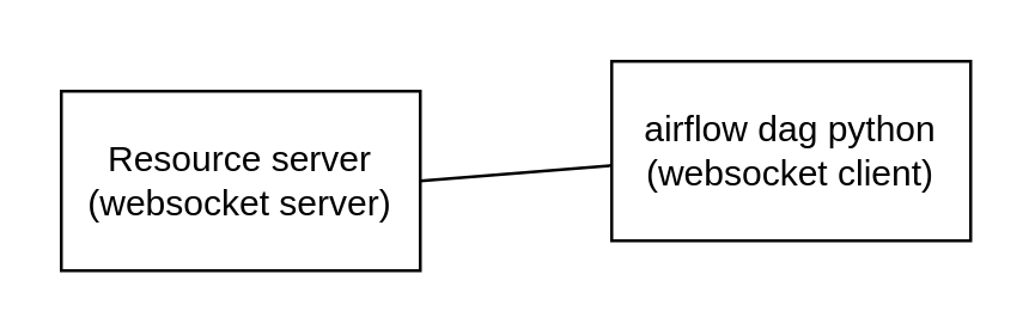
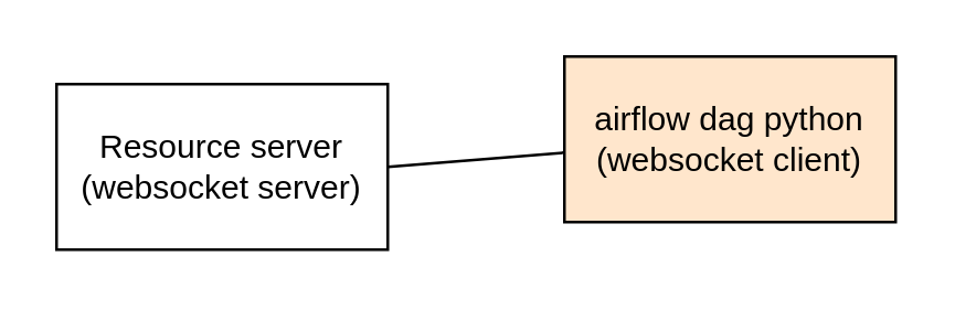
  <mxCell id="0" />
  <mxCell id="1" parent="0" />
  <mxCell id="2" value="Resource server&lt;br&gt;(websocket server)" style="rounded=0;whiteSpace=wrap;html=1;" parent="1" vertex="1"><mxGeometry x="20" y="30" width="120" height="60" as="geometry" /></mxCell>
  <mxCell id="3" style="edgeStyle=none;html=1;entryX=1;entryY=0.5;entryDx=0;entryDy=0;endArrow=none;endFill=0;" parent="1" source="4" target="2" edge="1"><mxGeometry relative="1" as="geometry" /></mxCell>
- <mxCell id="4" value="airflow dag python&lt;br&gt;(websocket client)" style="rounded=0;whiteSpace=wrap;html=1;" parent="1" vertex="1"><mxGeometry x="204" y="20" width="120" height="60" as="geometry" /></mxCell>
+ <mxCell id="4" value="airflow dag python&lt;br&gt;(websocket client)" style="rounded=0;whiteSpace=wrap;html=1;fillColor=#ffe6cc;" parent="1" vertex="1"><mxGeometry x="204" y="20" width="120" height="60" as="geometry" /></mxCell>
